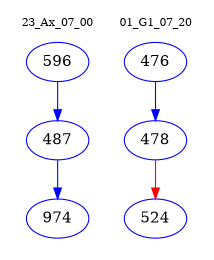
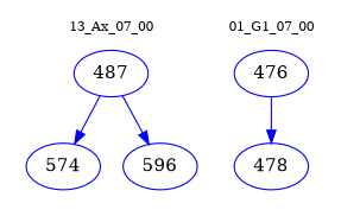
  digraph {
    node [color=blue]
    edge [color=blue style=solid]
    n1 [label=487]
-   n2 [label=974]
+   n2 [label=574]
    n3 [label=596]
    n4 [label=478]
    n5 [label=476]
-   n6 [label=524]
    subgraph cluster_1 {
      color=white
      fontsize=10
-     label="23_Ax_07_00"
+     label="13_Ax_07_00"
      n1
      n2
      n3
    }
    subgraph cluster_2 {
      color=white
      fontsize=10
-     label="01_G1_07_20"
+     label="01_G1_07_00"
      n4
      n5
-     n6
    }
    n1 -> n2
-   n3 -> n1
-   n4 -> n6 [color=red]
+   n1 -> n3
    n5 -> n4
  }
